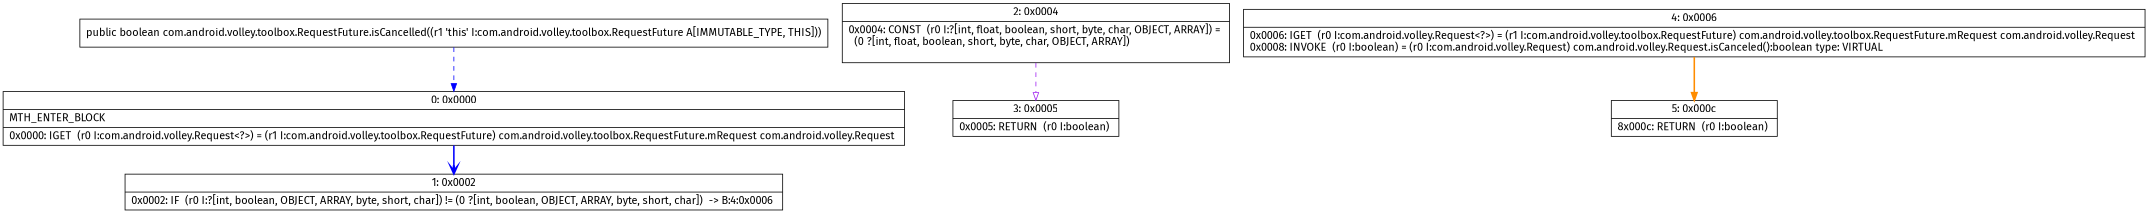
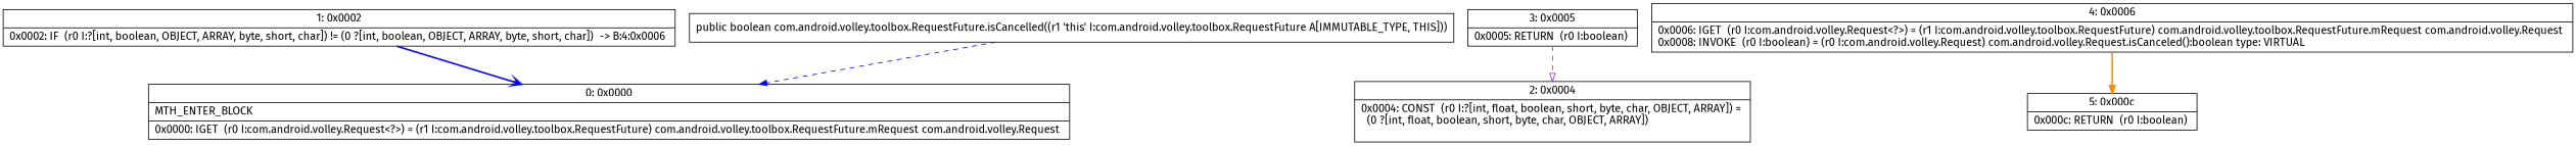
  digraph {
    fontname="Fira Sans"
    node [fontname="Fira Sans" shape=record]
    edge [arrowhead=normal color=blue fontname="Fira Sans" style=bold]
    n1 [label="{0\:\ 0x0000|MTH_ENTER_BLOCK\l|0x0000: IGET  (r0 I:com.android.volley.Request\<?\>) = (r1 I:com.android.volley.toolbox.RequestFuture) com.android.volley.toolbox.RequestFuture.mRequest com.android.volley.Request \l}"]
    n2 [label="{1\:\ 0x0002|0x0002: IF  (r0 I:?[int, boolean, OBJECT, ARRAY, byte, short, char]) != (0 ?[int, boolean, OBJECT, ARRAY, byte, short, char])  \-\> B:4:0x0006 \l}"]
    n3 [label="{2\:\ 0x0004|0x0004: CONST  (r0 I:?[int, float, boolean, short, byte, char, OBJECT, ARRAY]) = \l  (0 ?[int, float, boolean, short, byte, char, OBJECT, ARRAY])\l \l}"]
    n4 [label="{3\:\ 0x0005|0x0005: RETURN  (r0 I:boolean) \l}"]
    n5 [label="{4\:\ 0x0006|0x0006: IGET  (r0 I:com.android.volley.Request\<?\>) = (r1 I:com.android.volley.toolbox.RequestFuture) com.android.volley.toolbox.RequestFuture.mRequest com.android.volley.Request \l0x0008: INVOKE  (r0 I:boolean) = (r0 I:com.android.volley.Request) com.android.volley.Request.isCanceled():boolean type: VIRTUAL \l}"]
-   n6 [label="{5\:\ 0x000c|8x000c: RETURN  (r0 I:boolean) \l}"]
+   n6 [label="{5\:\ 0x000c|0x000c: RETURN  (r0 I:boolean) \l}"]
    n7 [label="{public boolean com.android.volley.toolbox.RequestFuture.isCancelled((r1 'this' I:com.android.volley.toolbox.RequestFuture A[IMMUTABLE_TYPE, THIS])) }"]
-   n1 -> n2 [arrowhead=vee]
-   n3 -> n4 [arrowhead=onormal color=purple style=dashed]
+   n2 -> n1 [arrowhead=vee]
+   n4 -> n3 [arrowhead=onormal color=purple style=dashed]
    n5 -> n6 [color=darkorange]
    n7 -> n1 [style=dashed]
  }
